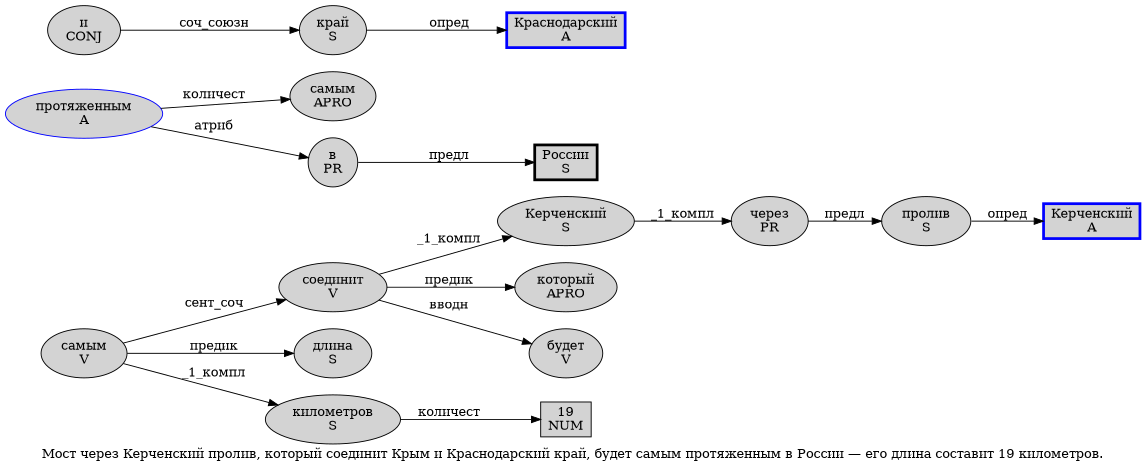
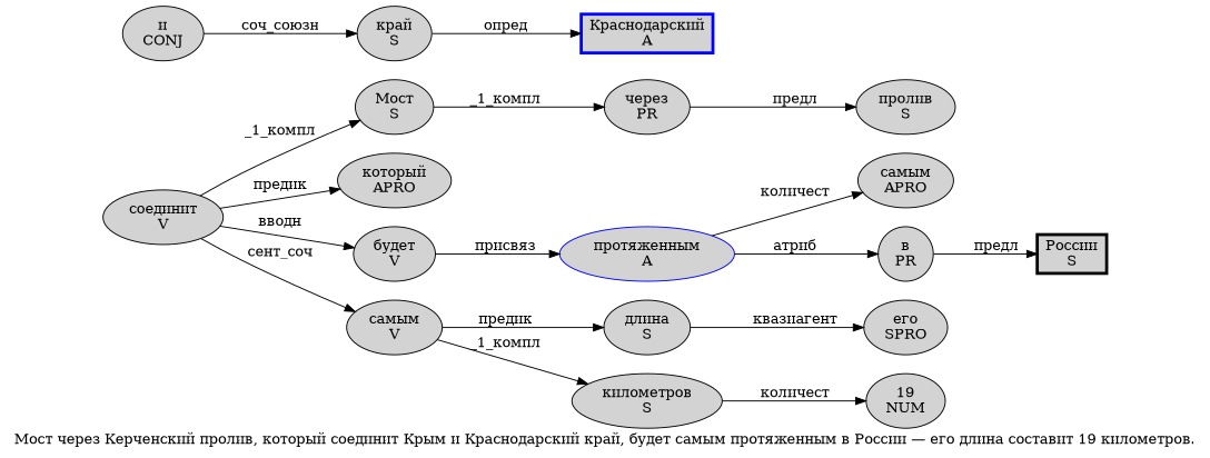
  digraph {
    label="Мост через Керченский пролив, который соединит Крым и Краснодарский край, будет самым протяженным в России — его длина составит 19 километров."
    rankdir=LR
    node [fillcolor=lightgray penwidth=1 shape=ellipse style=filled]
-   n1 [label="Керченский\nS"]
+   n1 [label="Мост\nS"]
    n2 [label="через\nPR"]
    n3 [label="пролив\nS"]
-   n4 [color=blue label="Керченский\nA" penwidth=3 shape=box]
    n5 [label="который\nAPRO"]
    n6 [label="соединит\nV"]
    n7 [label="будет\nV"]
    n8 [label="самым\nV"]
    n9 [color=blue label="протяженным\nA"]
    n10 [label="длина\nS"]
    n11 [label="километров\nS"]
    n12 [label="и\nCONJ"]
    n13 [label="край\nS"]
    n14 [color=blue label="Краснодарский\nA" penwidth=3 shape=box]
    n15 [label="самым\nAPRO"]
    n16 [label="в\nPR"]
    n17 [color=black label="России\nS" penwidth=3 shape=box]
-   n19 [label="19\nNUM" shape=box]
+   n18 [label="его\nSPRO"]
+   n19 [label="19\nNUM"]
    n1 -> n2 [label="_1_компл"]
    n2 -> n3 [label="предл"]
-   n3 -> n4 [label="опред"]
    n6 -> n1 [label="_1_компл"]
    n6 -> n5 [label="предик"]
    n6 -> n7 [label="вводн"]
-   n8 -> n6 [label="сент_соч"]
+   n6 -> n8 [label="сент_соч"]
+   n7 -> n9 [label="присвяз"]
    n8 -> n10 [label="предик"]
    n8 -> n11 [label="_1_компл"]
    n9 -> n15 [label="количест"]
    n9 -> n16 [label="атриб"]
+   n10 -> n18 [label="квазиагент"]
    n11 -> n19 [label="количест"]
    n12 -> n13 [label="соч_союзн"]
    n13 -> n14 [label="опред"]
    n16 -> n17 [label="предл"]
  }
